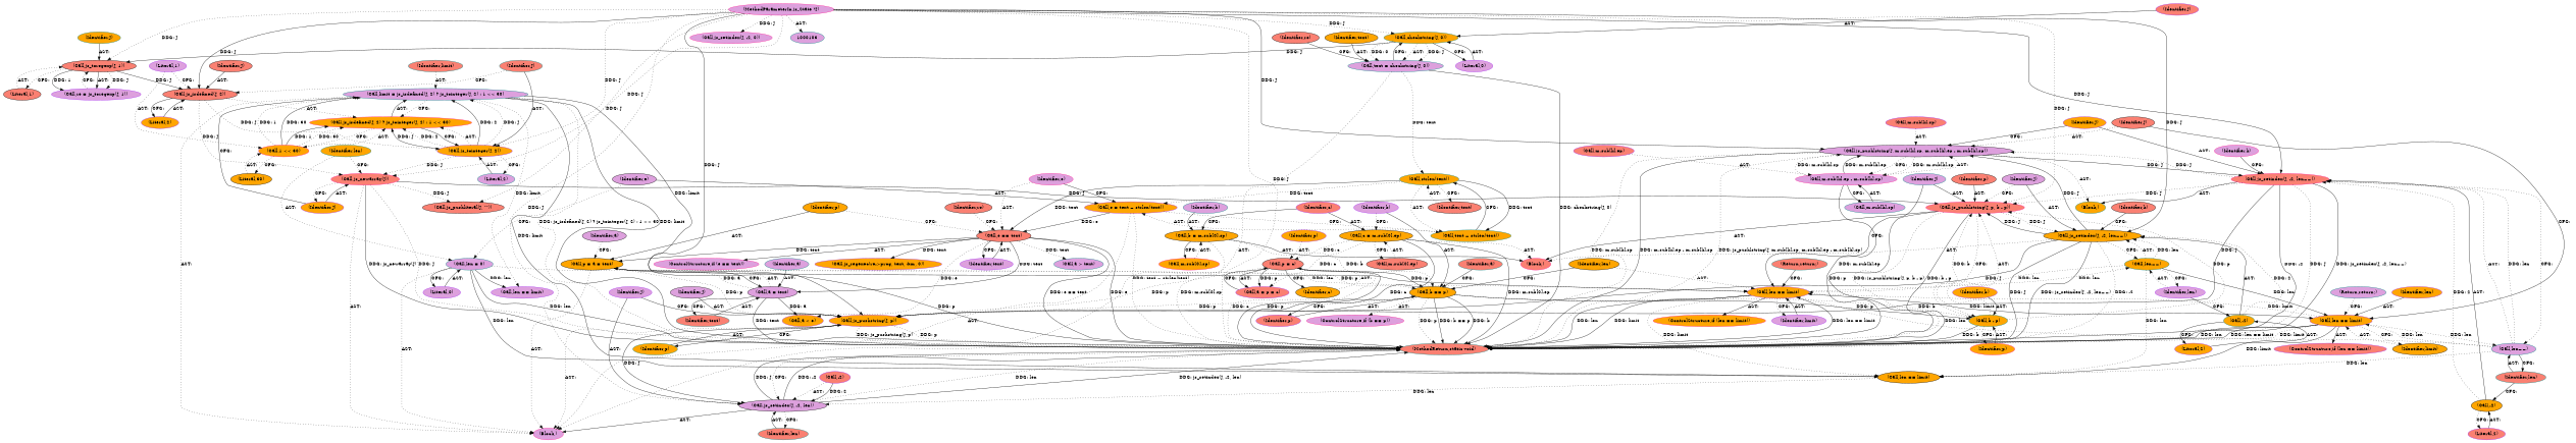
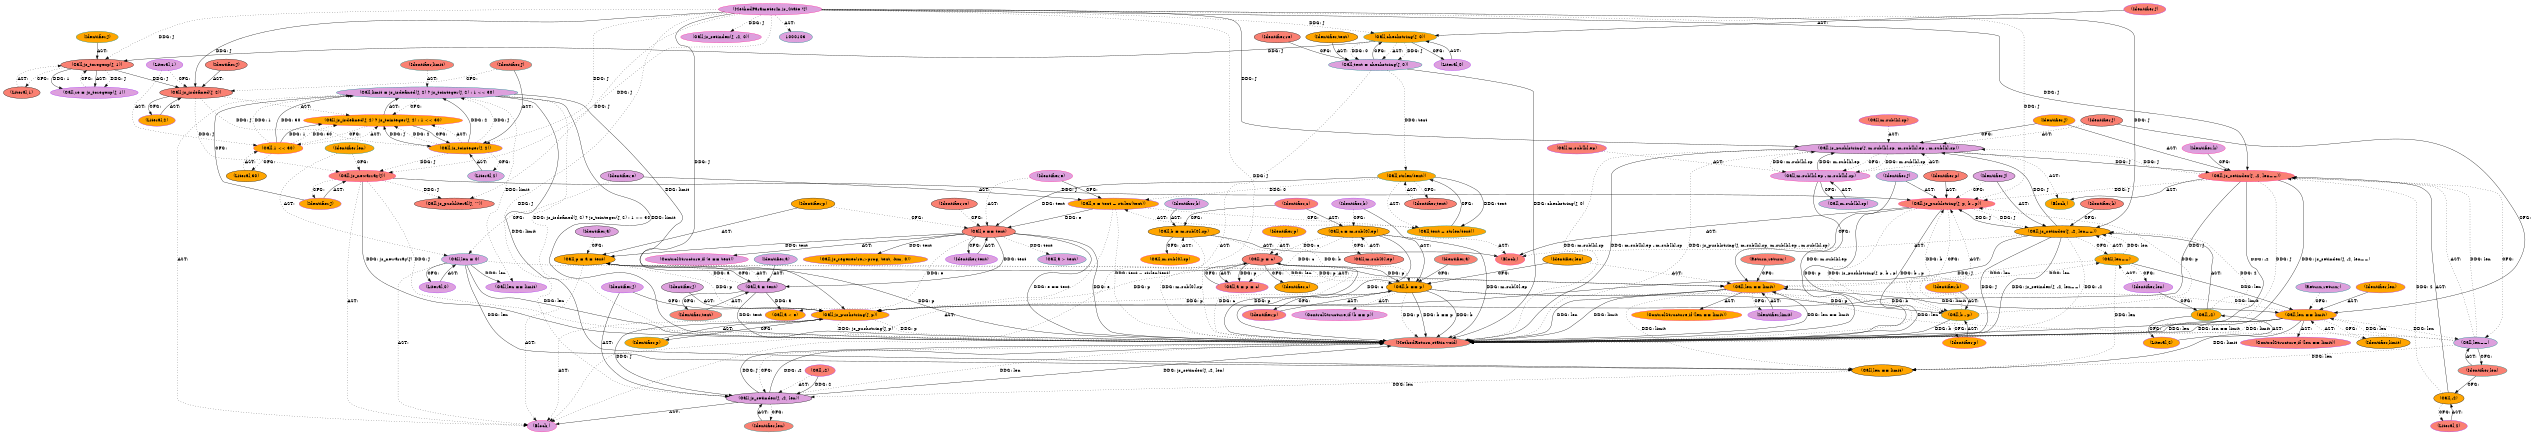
  digraph {
    node [color=black fillcolor=orange style=filled]
    edge [style=solid]
    n1 [fillcolor=plum label="(Call,js_pushlstring(J, m.sub[k].sp, m.sub[k].ep - m.sub[k].sp))"]
    n2 [color=deeppink fillcolor=salmon label="(Call,js_setindex(J, -2, len++))"]
    n3 [color=deeppink fillcolor=plum label="(Call,m.sub[k].ep - m.sub[k].sp)"]
    n4 [color=teal label="(Block,)"]
    n5 [color=teal fillcolor=salmon label="(MethodReturn,static void)"]
    n6 [color=deeppink fillcolor=salmon label="(Call,js_pushlstring(J, p, b - p))"]
    n7 [color=teal fillcolor=plum label="(Call,len++)"]
    n8 [color=purple label="(Call,js_pushstring(J, p))"]
    n9 [color=teal fillcolor=plum label="(Call,m.sub[k].sp)"]
    n10 [fillcolor=plum label="(Call,js_setindex(J, -2, len))"]
    n11 [label="(Call,js_setindex(J, -2, len++))"]
    n12 [color=deeppink fillcolor=salmon label="(Block,)"]
    n13 [color=teal label="(Call,b - p)"]
    n14 [color=purple label="(Call,len == limit)"]
    n15 [color=purple label="(Call,len == limit)"]
    n16 [label="(Call,len == limit)"]
    n17 [color=teal fillcolor=salmon label="(Identifier,len)"]
    n18 [color=deeppink fillcolor=plum label="(Block,)"]
    n19 [color=teal label="(Identifier,p)"]
    n20 [color=teal label="(Call,len++)"]
    n21 [color=purple fillcolor=plum label="(Identifier,len)"]
    n22 [color=deeppink label="(Identifier,p)"]
    n23 [color=deeppink fillcolor=salmon label="(Call,js_newarray(J))"]
    n24 [fillcolor=salmon label="(Call,js_pushliteral(J, \"\"))"]
    n25 [color=purple label="(Identifier,J)"]
    n26 [color=teal fillcolor=plum label="(Call,limit = js_isdefined(J, 2) ? js_tointeger(J, 2) : 1 << 30)"]
    n27 [color=purple label="(Call,js_tointeger(J, 2))"]
    n28 [color=deeppink label="(Call,js_isdefined(J, 2) ? js_tointeger(J, 2) : 1 << 30)"]
    n29 [color=teal fillcolor=plum label="(Literal,2)"]
    n30 [color=purple fillcolor=plum label="(Call,len == limit)"]
    n31 [color=deeppink label="(Call,1 << 30)"]
    n32 [fillcolor=salmon label="(Call,js_isdefined(J, 2))"]
    n33 [color=purple label="(Literal,2)"]
    n34 [fillcolor=salmon label="(Call,js_toregexp(J, 1))"]
    n35 [fillcolor=salmon label="(Literal,1)"]
    n36 [color=purple fillcolor=plum label="(Call,re = js_toregexp(J, 1))"]
    n37 [color=teal label="(Call,checkstring(J, 0))"]
    n38 [color=teal fillcolor=plum label="(Call,text = checkstring(J, 0))"]
    n39 [color=purple fillcolor=plum label="(Literal,0)"]
    n40 [color=teal label="(Call,strlen(text))"]
    n41 [color=deeppink fillcolor=plum label="(MethodParameterIn,js_State *J)"]
    n42 [color=deeppink fillcolor=plum label="(Call,js_setindex(J, -2, 0))"]
    1000103 [color=teal fillcolor=plum]
    n44 [color=teal fillcolor=salmon label="(Identifier,len)"]
    n45 [label="(Call,b == p)"]
    n46 [color=purple fillcolor=salmon label="(Identifier,p)"]
    n47 [color=deeppink fillcolor=plum label="(ControlStructure,if (b == p))"]
    n48 [label="(Call,b = m.sub[0].sp)"]
    n49 [color=deeppink label="(Call,m.sub[0].sp)"]
    n50 [label="(Call,p = a = text)"]
    n51 [fillcolor=plum label="(Call,a = text)"]
    n52 [color=purple label="(Call,a < e)"]
    n53 [color=teal fillcolor=salmon label="(Identifier,text)"]
    n54 [fillcolor=salmon label="(Call,e == text)"]
    n55 [color=deeppink fillcolor=plum label="(ControlStructure,if (e == text))"]
    n56 [color=purple label="(Call,js_regexec(re->prog, text, &m, 0))"]
    n57 [color=purple fillcolor=plum label="(Identifier,text)"]
    n58 [color=teal fillcolor=plum label="(Call,a > text)"]
    n59 [color=purple label="(Call,e = text + strlen(text))"]
    n60 [color=teal label="(Call,text + strlen(text))"]
    n61 [fillcolor=salmon label="(Identifier,text)"]
    n62 [fillcolor=salmon label="(Call,p = c)"]
    n63 [label="(Identifier,c)"]
    n64 [color=purple fillcolor=salmon label="(Call,a = p = c)"]
    n65 [label="(Call,c = m.sub[0].ep)"]
    n66 [fillcolor=salmon label="(Call,m.sub[0].ep)"]
    n67 [color=teal label="(Call,-2)"]
    n68 [color=purple label="(Literal,2)"]
    n69 [color=deeppink label="(ControlStructure,if (len == limit))"]
    n70 [color=purple fillcolor=plum label="(Identifier,limit)"]
    n71 [label="(Identifier,limit)"]
    n72 [color=purple fillcolor=salmon label="(ControlStructure,if (len == limit))"]
    n73 [color=teal fillcolor=plum label="(Call,len = 0)"]
    n74 [color=purple fillcolor=plum label="(Literal,0)"]
    n75 [label="(Call,-2)"]
    n76 [label="(Literal,30)"]
    n77 [color=purple fillcolor=salmon label="(Literal,2)"]
    n78 [color=purple fillcolor=plum label="(Literal,1)"]
    n79 [color=purple label="(Identifier,b)"]
    n80 [color=purple fillcolor=salmon label="(Call,-2)"]
    n81 [label="(Identifier,text)"]
    n82 [color=teal fillcolor=plum label="(Identifier,a)"]
    n83 [label="(Identifier,len)"]
    n84 [color=teal fillcolor=plum label="(Return,return;)"]
    n85 [fillcolor=salmon label="(Identifier,re)"]
    n86 [color=teal label="(Identifier,J)"]
    n87 [color=purple label="(Identifier,len)"]
    n88 [fillcolor=salmon label="(Identifier,p)"]
    n89 [color=teal fillcolor=plum label="(Identifier,b)"]
    n90 [color=teal fillcolor=plum label="(Identifier,J)"]
    n91 [fillcolor=salmon label="(Identifier,re)"]
    n92 [fillcolor=plum label="(Identifier,J)"]
    n93 [fillcolor=salmon label="(Identifier,k)"]
    n94 [label="(Identifier,p)"]
    n95 [color=teal fillcolor=salmon label="(Identifier,J)"]
    n96 [color=purple fillcolor=salmon label="(Identifier,c)"]
    n97 [color=teal fillcolor=salmon label="(Identifier,a)"]
    n98 [color=purple fillcolor=salmon label="(Identifier,J)"]
    n99 [color=purple label="(Identifier,p)"]
    n100 [color=teal label="(Identifier,len)"]
    n101 [fillcolor=plum label="(Identifier,J)"]
    n102 [color=deeppink fillcolor=plum label="(Identifier,e)"]
    n103 [color=deeppink fillcolor=plum label="(Identifier,k)"]
    n104 [color=teal fillcolor=salmon label="(Identifier,limit)"]
    n105 [color=purple fillcolor=salmon label="(Call,m.sub[k].sp)"]
    n106 [fillcolor=plum label="(Identifier,a)"]
    n107 [color=purple fillcolor=plum label="(Identifier,b)"]
    n108 [color=purple fillcolor=salmon label="(Call,m.sub[k].ep)"]
    n109 [fillcolor=plum label="(Identifier,e)"]
    n110 [color=purple label="(Identifier,J)"]
    n111 [color=teal fillcolor=salmon label="(Return,return;)"]
    n112 [fillcolor=salmon label="(Identifier,J)"]
    n113 [fillcolor=salmon label="(Identifier,J)"]
    n114 [color=purple fillcolor=plum label="(Identifier,J)"]
    n1 -> n2 [label="DDG: J"]
    n1 -> n3 [label="CFG: " style=dotted]
    n1 -> n3 [label="DDG: m.sub[k].sp" style=dotted]
    n1 -> n4 [label="AST: " style=dotted]
    n1 -> n5 [label="DDG: js_pushlstring(J, m.sub[k].sp, m.sub[k].ep - m.sub[k].sp)" style=dotted]
    n1 -> n5 [label="DDG: m.sub[k].sp" style=dotted]
    n1 -> n5 [label="DDG: m.sub[k].ep - m.sub[k].sp"]
    n2 -> n1 [label="DDG: J" style=dotted]
    n2 -> n4 [label="AST: "]
    n2 -> n5 [label="DDG: -2"]
    n2 -> n5 [label="DDG: J" style=dotted]
    n2 -> n5 [label="DDG: js_setindex(J, -2, len++)"]
    n2 -> n6 [label="DDG: J" style=dotted]
    n2 -> n7 [label="CFG: " style=dotted]
    n2 -> n8 [label="DDG: J"]
    n3 -> n1 [label="AST: " style=dotted]
    n3 -> n1 [label="DDG: m.sub[k].sp" style=dotted]
    n3 -> n1 [label="DDG: m.sub[k].ep"]
    n3 -> n5 [label="DDG: m.sub[k].ep"]
    n3 -> n9 [label="CFG: "]
    n5 -> n10 [label="CFG: " style=dotted]
    n6 -> n5 [label="DDG: p"]
    n6 -> n5 [label="DDG: js_pushlstring(J, p, b - p)" style=dotted]
    n6 -> n5 [label="DDG: b - p"]
    n6 -> n11 [label="DDG: J" style=dotted]
    n6 -> n12 [label="AST: "]
    n6 -> n13 [label="CFG: " style=dotted]
    n7 -> n2 [label="AST: " style=dotted]
    n7 -> n2 [label="DDG: len" style=dotted]
    n7 -> n14 [label="DDG: len" style=dotted]
    n7 -> n15 [label="DDG: len" style=dotted]
    n7 -> n16 [label="DDG: len" style=dotted]
    n7 -> n17 [label="CFG: "]
    n8 -> n5 [label="DDG: js_pushstring(J, p)" style=dotted]
    n8 -> n5 [label="DDG: p" style=dotted]
    n8 -> n10 [label="DDG: J"]
    n8 -> n18 [label="AST: " style=dotted]
    n8 -> n19 [label="CFG: "]
    n9 -> n3 [label="AST: "]
    n10 -> n5 [label="DDG: -2"]
    n10 -> n5 [label="DDG: len" style=dotted]
    n10 -> n5 [label="DDG: js_setindex(J, -2, len)"]
    n10 -> n5 [label="DDG: J"]
    n10 -> n18 [label="AST: "]
    n10 -> n44 [label="CFG: " style=dotted]
    n11 -> n1 [label="DDG: J"]
    n11 -> n5 [label="DDG: J"]
    n11 -> n5 [label="DDG: js_setindex(J, -2, len++)"]
    n11 -> n5 [label="DDG: -2" style=dotted]
    n11 -> n6 [label="DDG: J"]
    n11 -> n8 [label="DDG: J"]
    n11 -> n12 [label="AST: " style=dotted]
    n11 -> n20 [label="CFG: " style=dotted]
    n13 -> n5 [label="DDG: b"]
    n13 -> n6 [label="AST: " style=dotted]
    n13 -> n6 [label="DDG: p" style=dotted]
    n13 -> n6 [label="DDG: b" style=dotted]
    n13 -> n22 [label="CFG: " style=dotted]
    n14 -> n5 [label="DDG: limit"]
    n14 -> n5 [label="DDG: len == limit"]
    n14 -> n5 [label="DDG: len"]
    n14 -> n15 [label="DDG: limit"]
    n14 -> n16 [label="DDG: limit" style=dotted]
    n14 -> n20 [label="DDG: len" style=dotted]
    n14 -> n69 [label="AST: "]
    n14 -> n70 [label="CFG: " style=dotted]
    n15 -> n5 [label="DDG: len == limit"]
    n15 -> n5 [label="DDG: limit" style=dotted]
    n15 -> n5 [label="DDG: len"]
    n15 -> n7 [label="DDG: len" style=dotted]
    n15 -> n14 [label="DDG: limit" style=dotted]
    n15 -> n16 [label="DDG: limit"]
    n15 -> n71 [label="CFG: " style=dotted]
    n15 -> n72 [label="AST: "]
    n16 -> n10 [label="DDG: len" style=dotted]
    n17 -> n7 [label="AST: "]
    n17 -> n75 [label="CFG: "]
    n19 -> n8 [label="AST: "]
    n20 -> n11 [label="AST: " style=dotted]
    n20 -> n11 [label="DDG: len" style=dotted]
    n20 -> n14 [label="DDG: len" style=dotted]
    n20 -> n15 [label="DDG: len"]
    n20 -> n16 [label="DDG: len" style=dotted]
    n20 -> n21 [label="CFG: " style=dotted]
    n21 -> n20 [label="AST: " style=dotted]
    n21 -> n67 [label="CFG: "]
    n22 -> n13 [label="AST: "]
    n23 -> n5 [label="DDG: js_newarray(J)"]
    n23 -> n5 [label="DDG: J" style=dotted]
    n23 -> n6 [label="DDG: J"]
    n23 -> n18 [label="AST: " style=dotted]
    n23 -> n24 [label="DDG: J" style=dotted]
    n23 -> n25 [label="CFG: " style=dotted]
    n25 -> n23 [label="AST: "]
    n25 -> n26 [label="CFG: "]
    n26 -> n5 [label="DDG: js_isdefined(J, 2) ? js_tointeger(J, 2) : 1 << 30" style=dotted]
    n26 -> n5 [label="DDG: limit"]
    n26 -> n14 [label="DDG: limit"]
    n26 -> n16 [label="DDG: limit"]
    n26 -> n18 [label="AST: " style=dotted]
    n26 -> n28 [label="CFG: " style=dotted]
    n26 -> n30 [label="DDG: limit" style=dotted]
    n27 -> n23 [label="DDG: J" style=dotted]
    n27 -> n26 [label="DDG: J" style=dotted]
    n27 -> n26 [label="DDG: 2"]
    n27 -> n28 [label="AST: " style=dotted]
    n27 -> n28 [label="DDG: J"]
    n27 -> n28 [label="DDG: 2" style=dotted]
    n27 -> n29 [label="CFG: " style=dotted]
    n28 -> n26 [label="AST: "]
    n28 -> n27 [label="CFG: "]
    n28 -> n31 [label="CFG: " style=dotted]
    n29 -> n27 [label="AST: "]
    n31 -> n26 [label="DDG: 1" style=dotted]
    n31 -> n26 [label="DDG: 30"]
    n31 -> n28 [label="AST: " style=dotted]
    n31 -> n28 [label="DDG: 1"]
    n31 -> n28 [label="DDG: 30" style=dotted]
    n31 -> n76 [label="CFG: " style=dotted]
    n32 -> n23 [label="DDG: J" style=dotted]
    n32 -> n27 [label="DDG: J" style=dotted]
    n32 -> n28 [label="AST: " style=dotted]
    n32 -> n33 [label="CFG: "]
    n33 -> n32 [label="AST: "]
    n34 -> n32 [label="DDG: J"]
    n34 -> n35 [label="CFG: " style=dotted]
    n34 -> n36 [label="AST: "]
    n34 -> n36 [label="DDG: J" style=dotted]
    n34 -> n36 [label="DDG: 1"]
    n35 -> n34 [label="AST: " style=dotted]
    n36 -> n34 [label="CFG: " style=dotted]
    n37 -> n34 [label="DDG: J"]
    n37 -> n38 [label="AST: " style=dotted]
    n37 -> n38 [label="DDG: J" style=dotted]
    n37 -> n38 [label="DDG: 0" style=dotted]
    n37 -> n39 [label="CFG: "]
    n38 -> n5 [label="DDG: checkstring(J, 0)"]
    n38 -> n18 [label="AST: " style=dotted]
    n38 -> n37 [label="CFG: "]
    n38 -> n40 [label="DDG: text" style=dotted]
    n39 -> n37 [label="AST: "]
    n40 -> n54 [label="DDG: text"]
-   n40 -> n59 [label="DDG: text" style=dotted]
+   n40 -> n59 [label="DDG: 0" style=dotted]
    n40 -> n60 [label="AST: " style=dotted]
    n40 -> n60 [label="DDG: text"]
    n40 -> n61 [label="CFG: " style=dotted]
    n41 -> n1 [label="DDG: J"]
    n41 -> n2 [label="DDG: J"]
    n41 -> n5 [label="DDG: J" style=dotted]
    n41 -> n6 [label="DDG: J" style=dotted]
    n41 -> n8 [label="DDG: J"]
    n41 -> n10 [label="DDG: J" style=dotted]
    n41 -> n11 [label="DDG: J"]
    n41 -> n23 [label="DDG: J" style=dotted]
    n41 -> n24 [label="DDG: J" style=dotted]
    n41 -> n27 [label="DDG: J" style=dotted]
    n41 -> n32 [label="DDG: J"]
    n41 -> n34 [label="DDG: J" style=dotted]
    n41 -> n37 [label="DDG: J" style=dotted]
    n41 -> n42 [label="DDG: J" style=dotted]
    n41 -> 1000103 [label="AST: " style=dotted]
    n44 -> n10 [label="AST: "]
    n45 -> n5 [label="DDG: p" style=dotted]
    n45 -> n5 [label="DDG: b == p"]
    n45 -> n5 [label="DDG: b"]
    n45 -> n8 [label="DDG: p" style=dotted]
    n45 -> n13 [label="DDG: b" style=dotted]
    n45 -> n13 [label="DDG: p"]
    n45 -> n46 [label="CFG: "]
    n45 -> n47 [label="AST: " style=dotted]
    n46 -> n45 [label="AST: "]
    n48 -> n5 [label="DDG: m.sub[0].sp" style=dotted]
    n48 -> n12 [label="AST: "]
    n48 -> n45 [label="DDG: b" style=dotted]
    n48 -> n49 [label="CFG: "]
    n49 -> n48 [label="AST: " style=dotted]
    n50 -> n5 [label="DDG: p"]
    n50 -> n8 [label="DDG: p" style=dotted]
    n50 -> n18 [label="AST: " style=dotted]
    n50 -> n45 [label="DDG: p" style=dotted]
    n50 -> n51 [label="CFG: "]
    n51 -> n5 [label="DDG: text"]
    n51 -> n50 [label="AST: " style=dotted]
    n51 -> n50 [label="DDG: a" style=dotted]
    n51 -> n52 [label="DDG: a"]
    n51 -> n53 [label="CFG: "]
    n53 -> n51 [label="AST: "]
    n54 -> n5 [label="DDG: e == text"]
    n54 -> n5 [label="DDG: e"]
    n54 -> n50 [label="DDG: text"]
    n54 -> n51 [label="DDG: text"]
    n54 -> n52 [label="DDG: e" style=dotted]
    n54 -> n55 [label="AST: "]
    n54 -> n56 [label="DDG: text"]
    n54 -> n57 [label="CFG: "]
    n54 -> n58 [label="DDG: text" style=dotted]
    n57 -> n54 [label="AST: "]
    n59 -> n5 [label="DDG: text + strlen(text)" style=dotted]
    n59 -> n18 [label="AST: " style=dotted]
    n59 -> n54 [label="DDG: e"]
    n59 -> n60 [label="CFG: " style=dotted]
    n60 -> n40 [label="CFG: "]
    n60 -> n59 [label="AST: " style=dotted]
    n61 -> n40 [label="AST: " style=dotted]
    n62 -> n5 [label="DDG: c" style=dotted]
    n62 -> n5 [label="DDG: p"]
    n62 -> n8 [label="DDG: p" style=dotted]
    n62 -> n45 [label="DDG: p"]
    n62 -> n63 [label="CFG: "]
    n62 -> n64 [label="AST: "]
    n62 -> n64 [label="DDG: p"]
    n63 -> n62 [label="AST: " style=dotted]
    n64 -> n62 [label="CFG: "]
    n65 -> n5 [label="DDG: c"]
    n65 -> n5 [label="DDG: m.sub[0].ep"]
    n65 -> n12 [label="AST: " style=dotted]
    n65 -> n62 [label="DDG: c" style=dotted]
    n65 -> n64 [label="DDG: c" style=dotted]
    n65 -> n66 [label="CFG: " style=dotted]
    n66 -> n65 [label="AST: " style=dotted]
    n67 -> n11 [label="AST: "]
    n67 -> n11 [label="DDG: 2" style=dotted]
    n67 -> n68 [label="CFG: "]
    n68 -> n67 [label="AST: "]
    n70 -> n14 [label="AST: "]
    n71 -> n15 [label="AST: " style=dotted]
    n73 -> n5 [label="DDG: len"]
    n73 -> n14 [label="DDG: len" style=dotted]
    n73 -> n16 [label="DDG: len"]
    n73 -> n18 [label="AST: " style=dotted]
    n73 -> n30 [label="DDG: len"]
    n73 -> n74 [label="CFG: "]
    n74 -> n73 [label="AST: "]
    n75 -> n2 [label="AST: "]
    n75 -> n2 [label="DDG: 2" style=dotted]
    n75 -> n77 [label="CFG: " style=dotted]
    n76 -> n31 [label="AST: " style=dotted]
    n77 -> n75 [label="AST: "]
    n78 -> n31 [label="AST: " style=dotted]
    n78 -> n32 [label="CFG: " style=dotted]
    n79 -> n13 [label="AST: "]
    n80 -> n10 [label="AST: " style=dotted]
    n80 -> n10 [label="DDG: 2"]
    n81 -> n38 [label="AST: "]
    n82 -> n51 [label="AST: "]
    n83 -> n14 [label="AST: " style=dotted]
    n83 -> n45 [label="CFG: "]
    n84 -> n15 [label="CFG: " style=dotted]
    n85 -> n38 [label="CFG: "]
    n86 -> n34 [label="AST: "]
    n87 -> n15 [label="AST: "]
    n88 -> n6 [label="AST: "]
    n89 -> n48 [label="AST: "]
    n90 -> n6 [label="AST: "]
    n90 -> n14 [label="CFG: "]
    n91 -> n54 [label="CFG: " style=dotted]
    n92 -> n6 [label="CFG: " style=dotted]
    n92 -> n11 [label="AST: "]
    n93 -> n11 [label="CFG: "]
    n94 -> n50 [label="AST: "]
    n94 -> n54 [label="CFG: " style=dotted]
    n95 -> n27 [label="AST: "]
    n95 -> n32 [label="CFG: " style=dotted]
    n96 -> n48 [label="CFG: "]
    n96 -> n65 [label="AST: "]
    n97 -> n45 [label="CFG: "]
    n98 -> n37 [label="AST: "]
    n99 -> n62 [label="AST: " style=dotted]
    n100 -> n23 [label="CFG: " style=dotted]
    n100 -> n73 [label="AST: " style=dotted]
    n101 -> n8 [label="AST: "]
    n102 -> n54 [label="AST: " style=dotted]
    n102 -> n59 [label="CFG: "]
    n103 -> n2 [label="CFG: "]
    n104 -> n26 [label="AST: " style=dotted]
    n105 -> n1 [label="AST: " style=dotted]
    n106 -> n50 [label="CFG: " style=dotted]
    n107 -> n45 [label="AST: "]
    n107 -> n65 [label="CFG: " style=dotted]
    n108 -> n3 [label="AST: " style=dotted]
    n109 -> n59 [label="AST: "]
    n109 -> n73 [label="CFG: " style=dotted]
    n110 -> n1 [label="CFG: "]
    n110 -> n2 [label="AST: "]
    n111 -> n14 [label="CFG: "]
    n112 -> n32 [label="AST: "]
    n113 -> n1 [label="AST: " style=dotted]
    n113 -> n15 [label="CFG: "]
    n114 -> n8 [label="CFG: "]
    n114 -> n10 [label="AST: "]
  }
